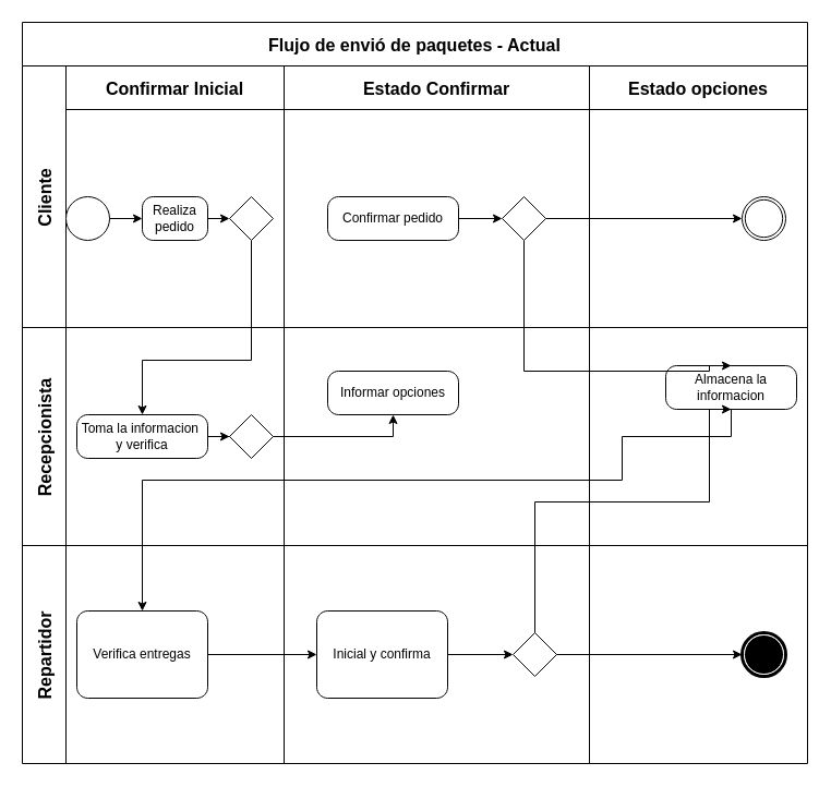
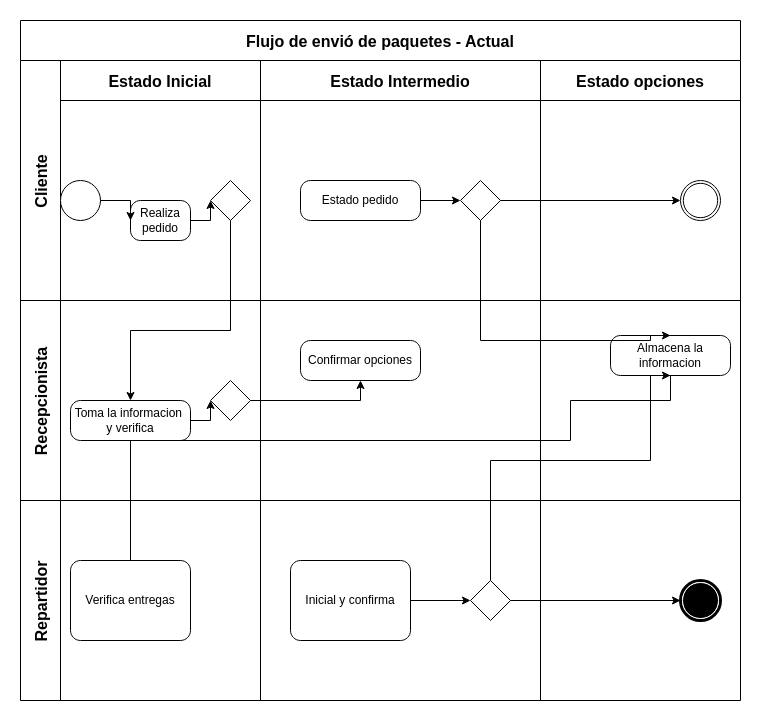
  <mxCell id="0" />
  <mxCell id="1" parent="0" />
  <mxCell id="2" value="Flujo de envió de paquetes - Actual" style="shape=table;childLayout=tableLayout;startSize=40;collapsible=0;recursiveResize=0;expand=0;fontSize=16;fontStyle=1" parent="1" vertex="1"><mxGeometry x="20" y="20" width="720" height="680" as="geometry" /></mxCell>
  <mxCell id="3" value="Cliente" style="shape=tableRow;horizontal=0;swimlaneHead=0;swimlaneBody=0;top=0;left=0;strokeColor=inherit;bottom=0;right=0;dropTarget=0;fontStyle=1;fillColor=none;points=[[0,0.5],[1,0.5]];portConstraint=eastwest;startSize=40;collapsible=0;recursiveResize=0;expand=0;fontSize=16;" parent="2" vertex="1"><mxGeometry y="40" width="720" height="240" as="geometry" /></mxCell>
- <mxCell id="4" value="Confirmar Inicial" style="swimlane;swimlaneHead=0;swimlaneBody=0;fontStyle=1;strokeColor=inherit;connectable=0;fillColor=none;startSize=40;collapsible=0;recursiveResize=0;expand=0;fontSize=16;" parent="3" vertex="1"><mxGeometry x="40" width="200" height="240" as="geometry"><mxRectangle width="200" height="240" as="alternateBounds" /></mxGeometry></mxCell>
+ <mxCell id="4" value="Estado Inicial" style="swimlane;swimlaneHead=0;swimlaneBody=0;fontStyle=1;strokeColor=inherit;connectable=0;fillColor=none;startSize=40;collapsible=0;recursiveResize=0;expand=0;fontSize=16;" parent="3" vertex="1"><mxGeometry x="40" width="200" height="240" as="geometry"><mxRectangle width="200" height="240" as="alternateBounds" /></mxGeometry></mxCell>
  <mxCell id="5" value="" style="points=[[0.145,0.145,0],[0.5,0,0],[0.855,0.145,0],[1,0.5,0],[0.855,0.855,0],[0.5,1,0],[0.145,0.855,0],[0,0.5,0]];shape=mxgraph.bpmn.event;html=1;verticalLabelPosition=bottom;labelBackgroundColor=#ffffff;verticalAlign=top;align=center;perimeter=ellipsePerimeter;outlineConnect=0;aspect=fixed;outline=standard;symbol=general;" parent="4" vertex="1"><mxGeometry y="120" width="40" height="40" as="geometry" /></mxCell>
- <mxCell id="6" value="Realiza pedido" style="points=[[0.25,0,0],[0.5,0,0],[0.75,0,0],[1,0.25,0],[1,0.5,0],[1,0.75,0],[0.75,1,0],[0.5,1,0],[0.25,1,0],[0,0.75,0],[0,0.5,0],[0,0.25,0]];shape=mxgraph.bpmn.task;whiteSpace=wrap;rectStyle=rounded;size=10;html=1;container=1;expand=0;collapsible=0;taskMarker=abstract;" parent="4" vertex="1"><mxGeometry x="70" y="120" width="60" height="40" as="geometry" /></mxCell>
+ <mxCell id="6" value="Realiza pedido" style="points=[[0.25,0,0],[0.5,0,0],[0.75,0,0],[1,0.25,0],[1,0.5,0],[1,0.75,0],[0.75,1,0],[0.5,1,0],[0.25,1,0],[0,0.75,0],[0,0.5,0],[0,0.25,0]];shape=mxgraph.bpmn.task;whiteSpace=wrap;rectStyle=rounded;size=10;html=1;container=1;expand=0;collapsible=0;taskMarker=abstract;" parent="4" vertex="1"><mxGeometry x="70" y="140" width="60" height="40" as="geometry" /></mxCell>
  <mxCell id="7" value="" style="points=[[0.25,0.25,0],[0.5,0,0],[0.75,0.25,0],[1,0.5,0],[0.75,0.75,0],[0.5,1,0],[0.25,0.75,0],[0,0.5,0]];shape=mxgraph.bpmn.gateway2;html=1;verticalLabelPosition=bottom;labelBackgroundColor=#ffffff;verticalAlign=top;align=center;perimeter=rhombusPerimeter;outlineConnect=0;outline=none;symbol=none;" parent="4" vertex="1"><mxGeometry x="150" y="120" width="40" height="40" as="geometry" /></mxCell>
  <mxCell id="8" style="edgeStyle=orthogonalEdgeStyle;rounded=0;orthogonalLoop=1;jettySize=auto;html=1;exitX=1;exitY=0.5;exitDx=0;exitDy=0;exitPerimeter=0;entryX=0;entryY=0.5;entryDx=0;entryDy=0;entryPerimeter=0;" parent="4" source="5" target="6" edge="1"><mxGeometry relative="1" as="geometry" /></mxCell>
  <mxCell id="9" style="edgeStyle=orthogonalEdgeStyle;rounded=0;orthogonalLoop=1;jettySize=auto;html=1;exitX=1;exitY=0.5;exitDx=0;exitDy=0;exitPerimeter=0;entryX=0;entryY=0.5;entryDx=0;entryDy=0;entryPerimeter=0;" parent="4" source="6" target="7" edge="1"><mxGeometry relative="1" as="geometry" /></mxCell>
- <mxCell id="10" value="Estado Confirmar" style="swimlane;swimlaneHead=0;swimlaneBody=0;fontStyle=1;strokeColor=inherit;connectable=0;fillColor=none;startSize=40;collapsible=0;recursiveResize=0;expand=0;fontSize=16;" parent="3" vertex="1"><mxGeometry x="240" width="280" height="240" as="geometry"><mxRectangle width="280" height="240" as="alternateBounds" /></mxGeometry></mxCell>
- <mxCell id="11" value="Confirmar pedido" style="points=[[0.25,0,0],[0.5,0,0],[0.75,0,0],[1,0.25,0],[1,0.5,0],[1,0.75,0],[0.75,1,0],[0.5,1,0],[0.25,1,0],[0,0.75,0],[0,0.5,0],[0,0.25,0]];shape=mxgraph.bpmn.task;whiteSpace=wrap;rectStyle=rounded;size=10;html=1;container=1;expand=0;collapsible=0;taskMarker=abstract;" parent="10" vertex="1"><mxGeometry x="40" y="120" width="120" height="40" as="geometry" /></mxCell>
+ <mxCell id="10" value="Estado Intermedio" style="swimlane;swimlaneHead=0;swimlaneBody=0;fontStyle=1;strokeColor=inherit;connectable=0;fillColor=none;startSize=40;collapsible=0;recursiveResize=0;expand=0;fontSize=16;" parent="3" vertex="1"><mxGeometry x="240" width="280" height="240" as="geometry"><mxRectangle width="280" height="240" as="alternateBounds" /></mxGeometry></mxCell>
+ <mxCell id="11" value="Estado pedido" style="points=[[0.25,0,0],[0.5,0,0],[0.75,0,0],[1,0.25,0],[1,0.5,0],[1,0.75,0],[0.75,1,0],[0.5,1,0],[0.25,1,0],[0,0.75,0],[0,0.5,0],[0,0.25,0]];shape=mxgraph.bpmn.task;whiteSpace=wrap;rectStyle=rounded;size=10;html=1;container=1;expand=0;collapsible=0;taskMarker=abstract;" parent="10" vertex="1"><mxGeometry x="40" y="120" width="120" height="40" as="geometry" /></mxCell>
  <mxCell id="12" value="" style="points=[[0.25,0.25,0],[0.5,0,0],[0.75,0.25,0],[1,0.5,0],[0.75,0.75,0],[0.5,1,0],[0.25,0.75,0],[0,0.5,0]];shape=mxgraph.bpmn.gateway2;html=1;verticalLabelPosition=bottom;labelBackgroundColor=#ffffff;verticalAlign=top;align=center;perimeter=rhombusPerimeter;outlineConnect=0;outline=none;symbol=none;" parent="10" vertex="1"><mxGeometry x="200" y="120" width="40" height="40" as="geometry" /></mxCell>
  <mxCell id="13" style="edgeStyle=orthogonalEdgeStyle;rounded=0;orthogonalLoop=1;jettySize=auto;html=1;entryX=0;entryY=0.5;entryDx=0;entryDy=0;entryPerimeter=0;" parent="10" source="11" target="12" edge="1"><mxGeometry relative="1" as="geometry" /></mxCell>
  <mxCell id="14" value="Estado opciones" style="swimlane;swimlaneHead=0;swimlaneBody=0;fontStyle=1;strokeColor=inherit;connectable=0;fillColor=none;startSize=40;collapsible=0;recursiveResize=0;expand=0;fontSize=16;" parent="3" vertex="1"><mxGeometry x="520" width="200" height="240" as="geometry"><mxRectangle width="200" height="240" as="alternateBounds" /></mxGeometry></mxCell>
  <mxCell id="15" value="" style="points=[[0.145,0.145,0],[0.5,0,0],[0.855,0.145,0],[1,0.5,0],[0.855,0.855,0],[0.5,1,0],[0.145,0.855,0],[0,0.5,0]];shape=mxgraph.bpmn.event;html=1;verticalLabelPosition=bottom;labelBackgroundColor=#ffffff;verticalAlign=top;align=center;perimeter=ellipsePerimeter;outlineConnect=0;aspect=fixed;outline=throwing;symbol=general;" parent="14" vertex="1"><mxGeometry x="140" y="120" width="40" height="40" as="geometry" /></mxCell>
  <mxCell id="16" style="edgeStyle=orthogonalEdgeStyle;rounded=0;orthogonalLoop=1;jettySize=auto;html=1;entryX=0;entryY=0.5;entryDx=0;entryDy=0;entryPerimeter=0;" parent="3" source="12" target="15" edge="1"><mxGeometry relative="1" as="geometry" /></mxCell>
  <mxCell id="17" value="Recepcionista" style="shape=tableRow;horizontal=0;swimlaneHead=0;swimlaneBody=0;top=0;left=0;strokeColor=inherit;bottom=0;right=0;dropTarget=0;fontStyle=1;fillColor=none;points=[[0,0.5],[1,0.5]];portConstraint=eastwest;startSize=40;collapsible=0;recursiveResize=0;expand=0;fontSize=16;" parent="2" vertex="1"><mxGeometry y="280" width="720" height="200" as="geometry" /></mxCell>
  <mxCell id="18" value="" style="swimlane;swimlaneHead=0;swimlaneBody=0;fontStyle=1;connectable=0;strokeColor=inherit;fillColor=none;startSize=0;collapsible=0;recursiveResize=0;expand=0;fontSize=16;" parent="17" vertex="1"><mxGeometry x="40" width="200" height="200" as="geometry"><mxRectangle width="200" height="200" as="alternateBounds" /></mxGeometry></mxCell>
- <mxCell id="19" value="Toma la informacion&amp;nbsp; y verifica" style="points=[[0.25,0,0],[0.5,0,0],[0.75,0,0],[1,0.25,0],[1,0.5,0],[1,0.75,0],[0.75,1,0],[0.5,1,0],[0.25,1,0],[0,0.75,0],[0,0.5,0],[0,0.25,0]];shape=mxgraph.bpmn.task;whiteSpace=wrap;rectStyle=rounded;size=10;html=1;container=1;expand=0;collapsible=0;taskMarker=abstract;" parent="18" vertex="1"><mxGeometry x="10" y="80" width="120" height="40" as="geometry" /></mxCell>
+ <mxCell id="19" value="Toma la informacion&amp;nbsp; y verifica" style="points=[[0.25,0,0],[0.5,0,0],[0.75,0,0],[1,0.25,0],[1,0.5,0],[1,0.75,0],[0.75,1,0],[0.5,1,0],[0.25,1,0],[0,0.75,0],[0,0.5,0],[0,0.25,0]];shape=mxgraph.bpmn.task;whiteSpace=wrap;rectStyle=rounded;size=10;html=1;container=1;expand=0;collapsible=0;taskMarker=abstract;" parent="18" vertex="1"><mxGeometry x="10" y="100" width="120" height="40" as="geometry" /></mxCell>
  <mxCell id="20" value="" style="points=[[0.25,0.25,0],[0.5,0,0],[0.75,0.25,0],[1,0.5,0],[0.75,0.75,0],[0.5,1,0],[0.25,0.75,0],[0,0.5,0]];shape=mxgraph.bpmn.gateway2;html=1;verticalLabelPosition=bottom;labelBackgroundColor=#ffffff;verticalAlign=top;align=center;perimeter=rhombusPerimeter;outlineConnect=0;outline=none;symbol=none;" parent="18" vertex="1"><mxGeometry x="150" y="80" width="40" height="40" as="geometry" /></mxCell>
  <mxCell id="21" style="edgeStyle=orthogonalEdgeStyle;rounded=0;orthogonalLoop=1;jettySize=auto;html=1;entryX=0;entryY=0.5;entryDx=0;entryDy=0;entryPerimeter=0;" parent="18" source="19" target="20" edge="1"><mxGeometry relative="1" as="geometry" /></mxCell>
  <mxCell id="22" value="" style="swimlane;swimlaneHead=0;swimlaneBody=0;fontStyle=1;connectable=0;strokeColor=inherit;fillColor=none;startSize=0;collapsible=0;recursiveResize=0;expand=0;fontSize=16;" parent="17" vertex="1"><mxGeometry x="240" width="280" height="200" as="geometry"><mxRectangle width="280" height="200" as="alternateBounds" /></mxGeometry></mxCell>
- <mxCell id="23" value="Informar opciones" style="points=[[0.25,0,0],[0.5,0,0],[0.75,0,0],[1,0.25,0],[1,0.5,0],[1,0.75,0],[0.75,1,0],[0.5,1,0],[0.25,1,0],[0,0.75,0],[0,0.5,0],[0,0.25,0]];shape=mxgraph.bpmn.task;whiteSpace=wrap;rectStyle=rounded;size=10;html=1;container=1;expand=0;collapsible=0;taskMarker=abstract;" parent="22" vertex="1"><mxGeometry x="40" y="40" width="120" height="40" as="geometry" /></mxCell>
+ <mxCell id="23" value="Confirmar opciones" style="points=[[0.25,0,0],[0.5,0,0],[0.75,0,0],[1,0.25,0],[1,0.5,0],[1,0.75,0],[0.75,1,0],[0.5,1,0],[0.25,1,0],[0,0.75,0],[0,0.5,0],[0,0.25,0]];shape=mxgraph.bpmn.task;whiteSpace=wrap;rectStyle=rounded;size=10;html=1;container=1;expand=0;collapsible=0;taskMarker=abstract;" parent="22" vertex="1"><mxGeometry x="40" y="40" width="120" height="40" as="geometry" /></mxCell>
  <mxCell id="24" value="" style="swimlane;swimlaneHead=0;swimlaneBody=0;fontStyle=1;connectable=0;strokeColor=inherit;fillColor=none;startSize=0;collapsible=0;recursiveResize=0;expand=0;fontSize=16;" parent="17" vertex="1"><mxGeometry x="520" width="200" height="200" as="geometry"><mxRectangle width="200" height="200" as="alternateBounds" /></mxGeometry></mxCell>
  <mxCell id="25" value="Almacena la informacion" style="points=[[0.25,0,0],[0.5,0,0],[0.75,0,0],[1,0.25,0],[1,0.5,0],[1,0.75,0],[0.75,1,0],[0.5,1,0],[0.25,1,0],[0,0.75,0],[0,0.5,0],[0,0.25,0]];shape=mxgraph.bpmn.task;whiteSpace=wrap;rectStyle=rounded;size=10;html=1;container=1;expand=0;collapsible=0;taskMarker=abstract;" parent="24" vertex="1"><mxGeometry x="70" y="35" width="120" height="40" as="geometry" /></mxCell>
  <mxCell id="26" style="edgeStyle=orthogonalEdgeStyle;rounded=0;orthogonalLoop=1;jettySize=auto;html=1;entryX=0.5;entryY=1;entryDx=0;entryDy=0;entryPerimeter=0;" parent="17" source="20" target="23" edge="1"><mxGeometry relative="1" as="geometry" /></mxCell>
  <mxCell id="27" value="Repartidor" style="shape=tableRow;horizontal=0;swimlaneHead=0;swimlaneBody=0;top=0;left=0;strokeColor=inherit;bottom=0;right=0;dropTarget=0;fontStyle=1;fillColor=none;points=[[0,0.5],[1,0.5]];portConstraint=eastwest;startSize=40;collapsible=0;recursiveResize=0;expand=0;fontSize=16;" parent="2" vertex="1"><mxGeometry y="480" width="720" height="200" as="geometry" /></mxCell>
  <mxCell id="28" value="" style="swimlane;swimlaneHead=0;swimlaneBody=0;fontStyle=1;connectable=0;strokeColor=inherit;fillColor=none;startSize=0;collapsible=0;recursiveResize=0;expand=0;fontSize=16;" parent="27" vertex="1"><mxGeometry x="40" width="200" height="200" as="geometry"><mxRectangle width="200" height="200" as="alternateBounds" /></mxGeometry></mxCell>
  <mxCell id="29" value="Verifica entregas" style="points=[[0.25,0,0],[0.5,0,0],[0.75,0,0],[1,0.25,0],[1,0.5,0],[1,0.75,0],[0.75,1,0],[0.5,1,0],[0.25,1,0],[0,0.75,0],[0,0.5,0],[0,0.25,0]];shape=mxgraph.bpmn.task;whiteSpace=wrap;rectStyle=rounded;size=10;html=1;container=1;expand=0;collapsible=0;taskMarker=abstract;" parent="28" vertex="1"><mxGeometry x="10" y="60" width="120" height="80" as="geometry" /></mxCell>
  <mxCell id="30" value="" style="swimlane;swimlaneHead=0;swimlaneBody=0;fontStyle=1;connectable=0;strokeColor=inherit;fillColor=none;startSize=0;collapsible=0;recursiveResize=0;expand=0;fontSize=16;" parent="27" vertex="1"><mxGeometry x="240" width="280" height="200" as="geometry"><mxRectangle width="280" height="200" as="alternateBounds" /></mxGeometry></mxCell>
  <mxCell id="31" style="edgeStyle=orthogonalEdgeStyle;rounded=0;orthogonalLoop=1;jettySize=auto;html=1;" parent="30" source="32" target="33" edge="1"><mxGeometry relative="1" as="geometry" /></mxCell>
  <mxCell id="32" value="Inicial y confirma" style="points=[[0.25,0,0],[0.5,0,0],[0.75,0,0],[1,0.25,0],[1,0.5,0],[1,0.75,0],[0.75,1,0],[0.5,1,0],[0.25,1,0],[0,0.75,0],[0,0.5,0],[0,0.25,0]];shape=mxgraph.bpmn.task;whiteSpace=wrap;rectStyle=rounded;size=10;html=1;container=1;expand=0;collapsible=0;taskMarker=abstract;" parent="30" vertex="1"><mxGeometry x="30" y="60" width="120" height="80" as="geometry" /></mxCell>
  <mxCell id="33" value="" style="points=[[0.25,0.25,0],[0.5,0,0],[0.75,0.25,0],[1,0.5,0],[0.75,0.75,0],[0.5,1,0],[0.25,0.75,0],[0,0.5,0]];shape=mxgraph.bpmn.gateway2;html=1;verticalLabelPosition=bottom;labelBackgroundColor=#ffffff;verticalAlign=top;align=center;perimeter=rhombusPerimeter;outlineConnect=0;outline=none;symbol=none;" parent="30" vertex="1"><mxGeometry x="210" y="80" width="40" height="40" as="geometry" /></mxCell>
  <mxCell id="34" value="" style="swimlane;swimlaneHead=0;swimlaneBody=0;fontStyle=1;connectable=0;strokeColor=inherit;fillColor=none;startSize=0;collapsible=0;recursiveResize=0;expand=0;fontSize=16;" parent="27" vertex="1"><mxGeometry x="520" width="200" height="200" as="geometry"><mxRectangle width="200" height="200" as="alternateBounds" /></mxGeometry></mxCell>
  <mxCell id="35" value="" style="points=[[0.145,0.145,0],[0.5,0,0],[0.855,0.145,0],[1,0.5,0],[0.855,0.855,0],[0.5,1,0],[0.145,0.855,0],[0,0.5,0]];shape=mxgraph.bpmn.event;html=1;verticalLabelPosition=bottom;labelBackgroundColor=#ffffff;verticalAlign=top;align=center;perimeter=ellipsePerimeter;outlineConnect=0;aspect=fixed;outline=end;symbol=terminate;direction=south;" parent="34" vertex="1"><mxGeometry x="140" y="80" width="40" height="40" as="geometry" /></mxCell>
  <mxCell id="36" style="edgeStyle=orthogonalEdgeStyle;rounded=0;orthogonalLoop=1;jettySize=auto;html=1;entryX=0.5;entryY=1;entryDx=0;entryDy=0;entryPerimeter=0;" parent="27" source="33" target="35" edge="1"><mxGeometry relative="1" as="geometry" /></mxCell>
- <mxCell id="37" style="edgeStyle=orthogonalEdgeStyle;rounded=0;orthogonalLoop=1;jettySize=auto;html=1;entryX=0;entryY=0.5;entryDx=0;entryDy=0;entryPerimeter=0;" parent="27" source="29" target="32" edge="1"><mxGeometry relative="1" as="geometry"><mxPoint x="190" y="100" as="targetPoint" /></mxGeometry></mxCell>
  <mxCell id="38" style="edgeStyle=orthogonalEdgeStyle;rounded=0;orthogonalLoop=1;jettySize=auto;html=1;entryX=0.5;entryY=0;entryDx=0;entryDy=0;entryPerimeter=0;" parent="2" source="7" target="19" edge="1"><mxGeometry relative="1" as="geometry"><Array as="points"><mxPoint x="210" y="310" /><mxPoint x="110" y="310" /></Array></mxGeometry></mxCell>
- <mxCell id="39" style="edgeStyle=orthogonalEdgeStyle;rounded=0;orthogonalLoop=1;jettySize=auto;html=1;entryX=0.5;entryY=0;entryDx=0;entryDy=0;entryPerimeter=0;" parent="2" source="25" target="29" edge="1"><mxGeometry relative="1" as="geometry"><Array as="points"><mxPoint x="550" y="380" /><mxPoint x="550" y="420" /><mxPoint x="110" y="420" /></Array></mxGeometry></mxCell>
+ <mxCell id="39" style="edgeStyle=orthogonalEdgeStyle;rounded=0;orthogonalLoop=1;jettySize=auto;html=1;entryX=0.5;entryY=0;entryDx=0;entryDy=0;entryPerimeter=0;endArrow=none;" parent="2" source="25" target="29" edge="1"><mxGeometry relative="1" as="geometry"><Array as="points"><mxPoint x="550" y="380" /><mxPoint x="550" y="420" /><mxPoint x="110" y="420" /></Array></mxGeometry></mxCell>
  <mxCell id="40" style="edgeStyle=orthogonalEdgeStyle;rounded=0;orthogonalLoop=1;jettySize=auto;html=1;entryX=0.5;entryY=0;entryDx=0;entryDy=0;entryPerimeter=0;" parent="2" source="12" target="25" edge="1"><mxGeometry relative="1" as="geometry"><Array as="points"><mxPoint x="460" y="320" /><mxPoint x="630" y="320" /></Array></mxGeometry></mxCell>
  <mxCell id="41" style="edgeStyle=orthogonalEdgeStyle;rounded=0;orthogonalLoop=1;jettySize=auto;html=1;entryX=0.5;entryY=1;entryDx=0;entryDy=0;entryPerimeter=0;" parent="2" source="33" target="25" edge="1"><mxGeometry relative="1" as="geometry"><Array as="points"><mxPoint x="470" y="440" /><mxPoint x="630" y="440" /></Array></mxGeometry></mxCell>
